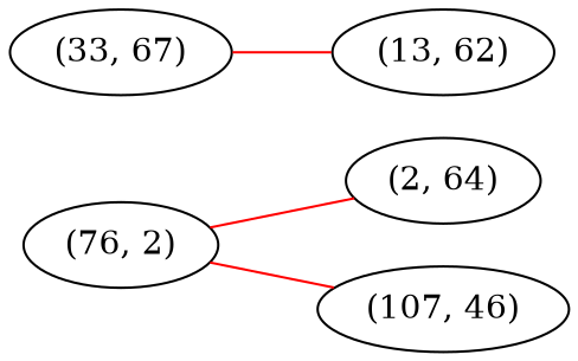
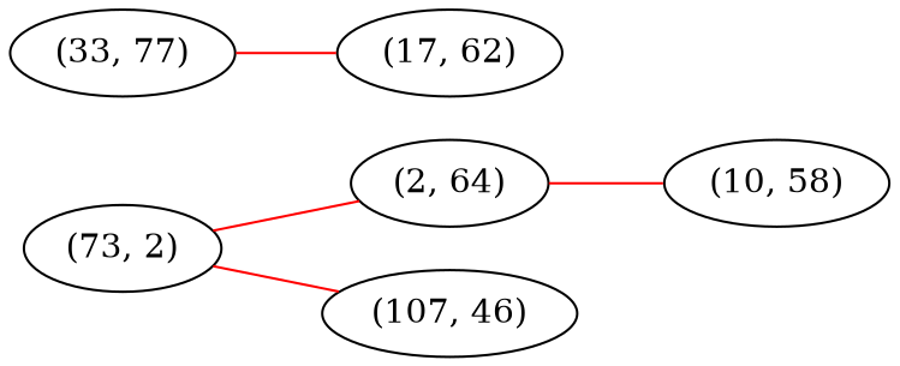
  graph {
    fontname="DejaVu Serif"
    rankdir=LR
    node [fontname="DejaVu Serif"]
    edge [color=red fontname="DejaVu Serif" weight=1]
    n1 [label="(2, 64)"]
-   "(76, 2)"
+   "(76, 2)" [label="(73, 2)"]
    "(107, 46)"
-   "(33, 77)" [label="(33, 67)"]
-   "(13, 62)"
+   "(10, 58)"
+   "(33, 77)"
+   "(13, 62)" [label="(17, 62)"]
+   n1 -- "(10, 58)"
    "(76, 2)" -- n1
    "(76, 2)" -- "(107, 46)"
    "(33, 77)" -- "(13, 62)"
  }
